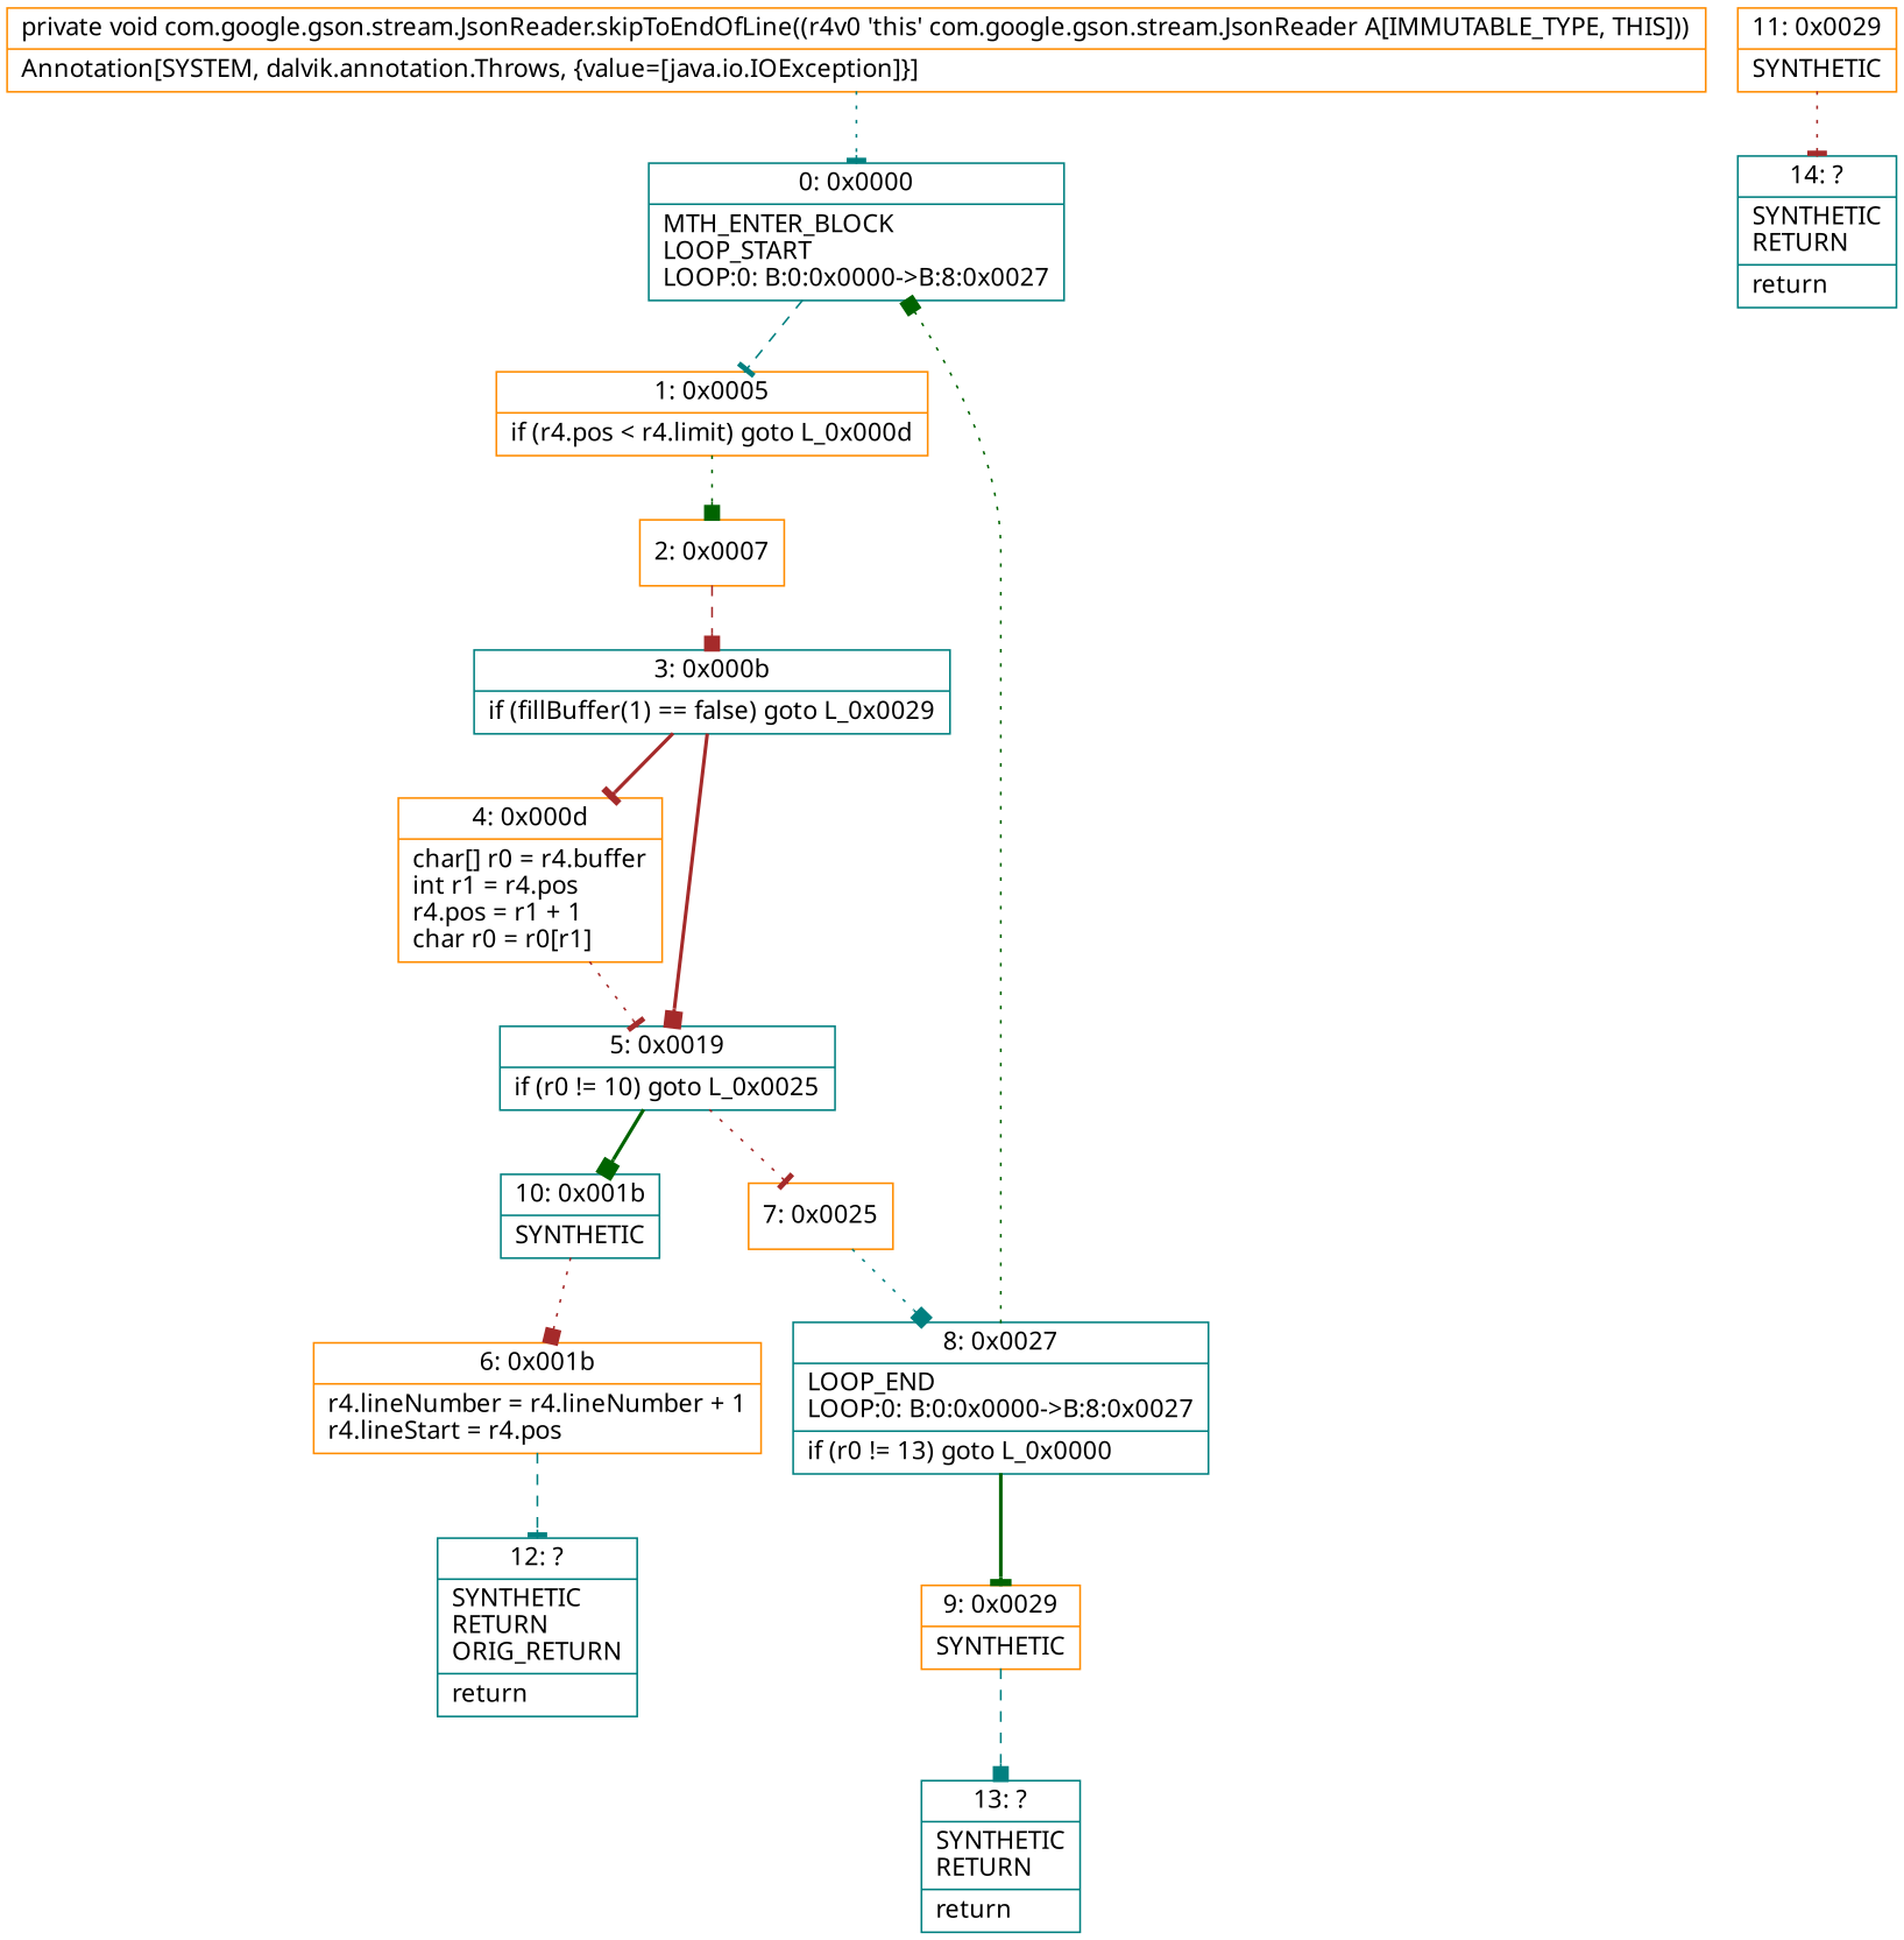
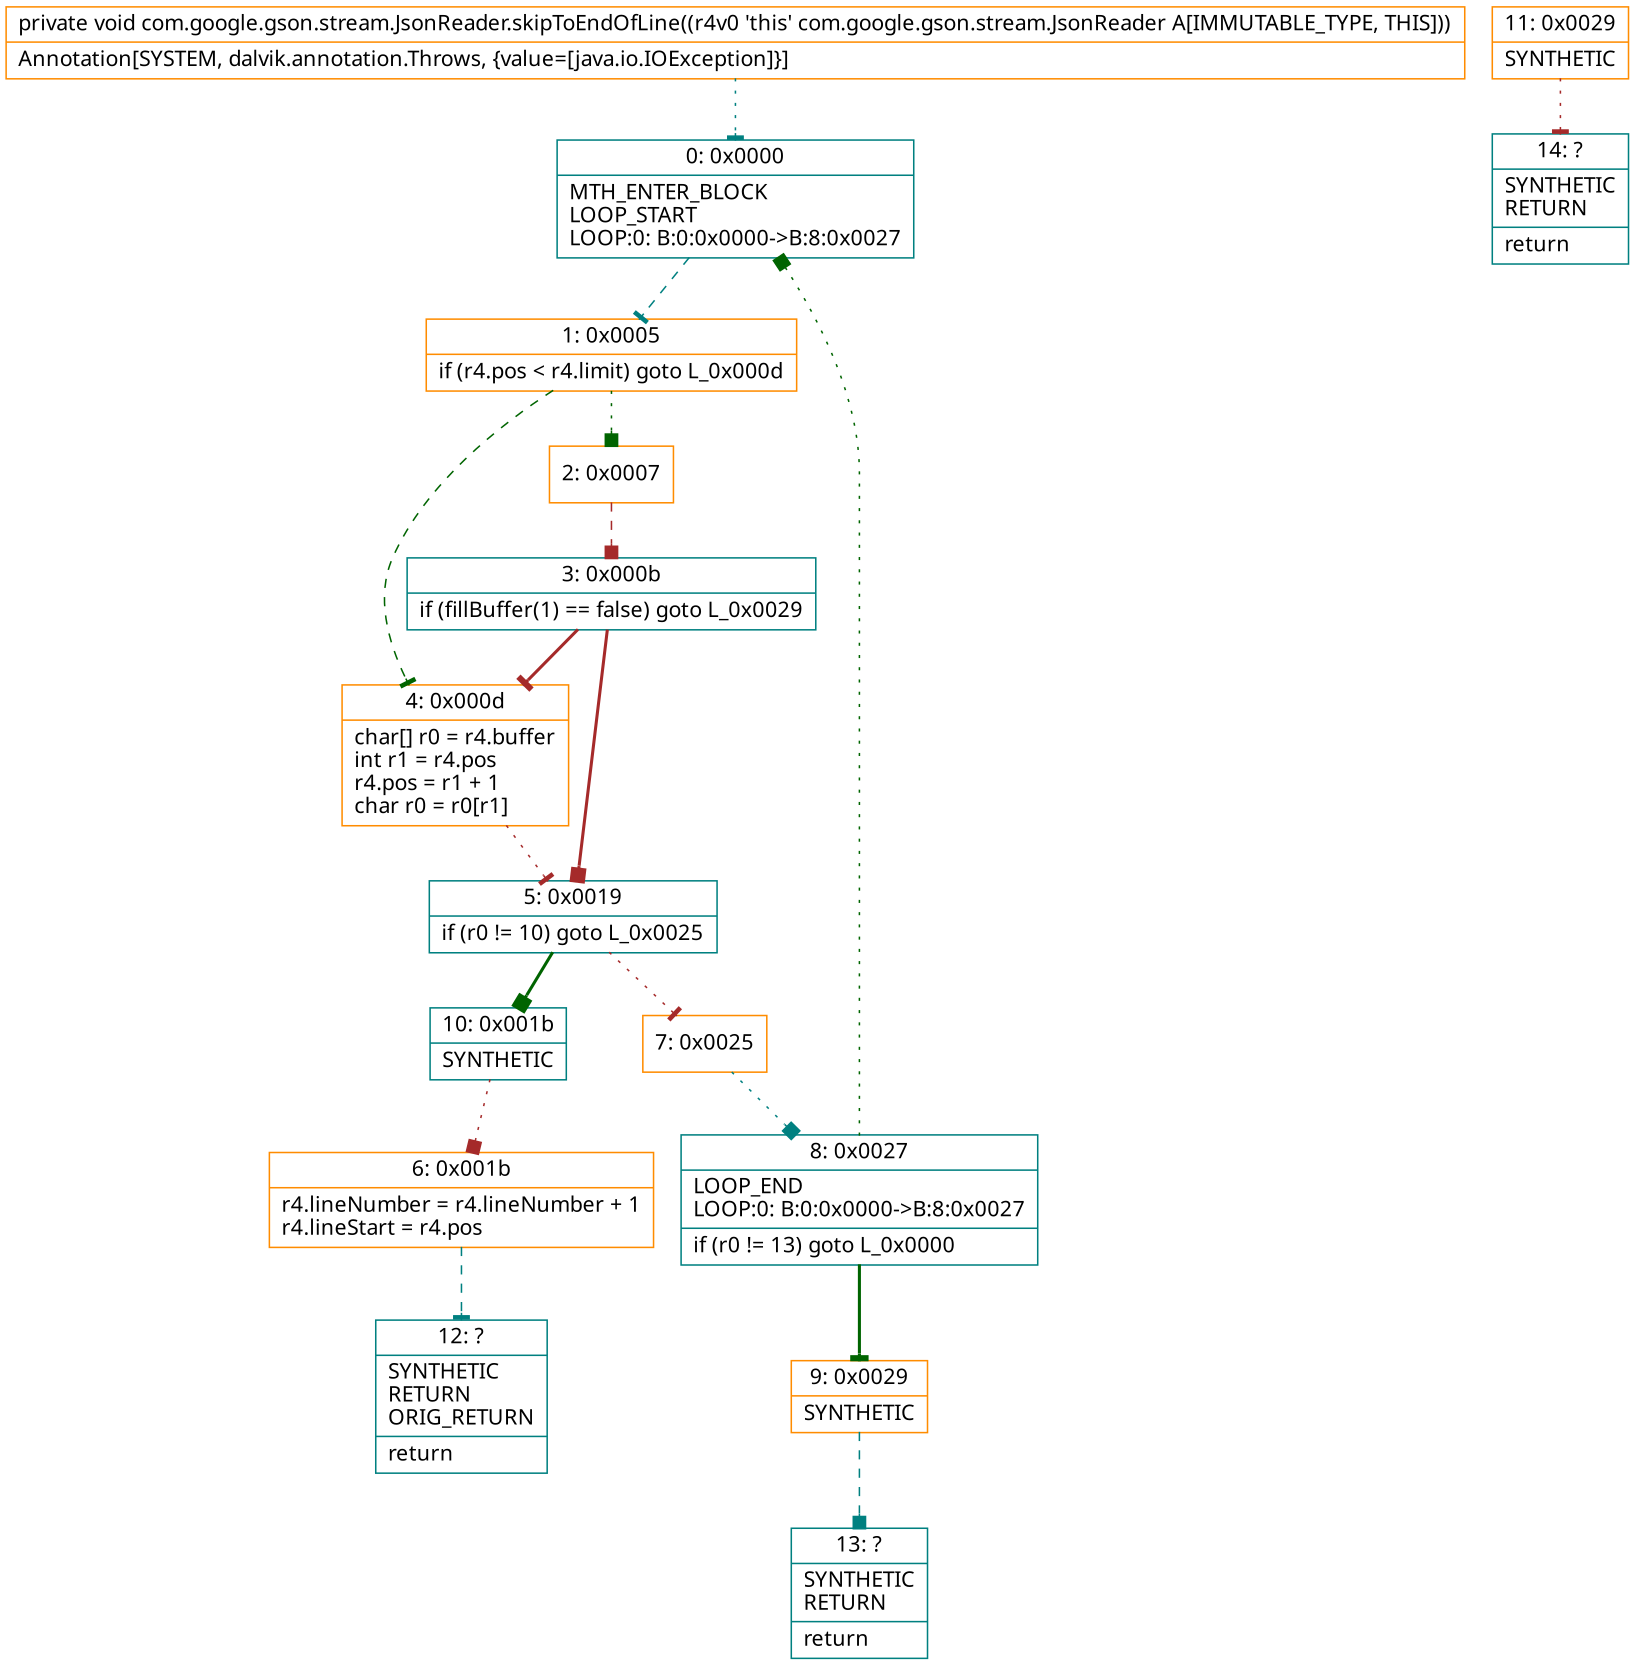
  digraph {
    fontname="Noto Sans"
    node [color=teal fontname="Noto Sans" shape=record]
    edge [arrowhead=tee color=brown fontname="Noto Sans" style=dotted]
    n1 [label="{0\:\ 0x0000|MTH_ENTER_BLOCK\lLOOP_START\lLOOP:0: B:0:0x0000\-\>B:8:0x0027\l}"]
    n2 [color=darkorange label="{1\:\ 0x0005|if (r4.pos \< r4.limit) goto L_0x000d\l}"]
    n3 [color=darkorange label="{2\:\ 0x0007}"]
    n4 [color=darkorange label="{4\:\ 0x000d|char[] r0 = r4.buffer\lint r1 = r4.pos\lr4.pos = r1 + 1\lchar r0 = r0[r1]\l}"]
    n5 [label="{3\:\ 0x000b|if (fillBuffer(1) == false) goto L_0x0029\l}"]
    n6 [label="{5\:\ 0x0019|if (r0 != 10) goto L_0x0025\l}"]
    n7 [color=darkorange label="{11\:\ 0x0029|SYNTHETIC\l}"]
    n8 [label="{14\:\ ?|SYNTHETIC\lRETURN\l|return\l}"]
    n9 [color=darkorange label="{7\:\ 0x0025}"]
    n10 [label="{10\:\ 0x001b|SYNTHETIC\l}"]
    n11 [label="{8\:\ 0x0027|LOOP_END\lLOOP:0: B:0:0x0000\-\>B:8:0x0027\l|if (r0 != 13) goto L_0x0000\l}"]
    n12 [color=darkorange label="{6\:\ 0x001b|r4.lineNumber = r4.lineNumber + 1\lr4.lineStart = r4.pos\l}"]
    n13 [label="{12\:\ ?|SYNTHETIC\lRETURN\lORIG_RETURN\l|return\l}"]
    n14 [color=darkorange label="{9\:\ 0x0029|SYNTHETIC\l}"]
    n15 [label="{13\:\ ?|SYNTHETIC\lRETURN\l|return\l}"]
    n16 [color=darkorange label="{private void com.google.gson.stream.JsonReader.skipToEndOfLine((r4v0 'this' com.google.gson.stream.JsonReader A[IMMUTABLE_TYPE, THIS]))  | Annotation[SYSTEM, dalvik.annotation.Throws, \{value=[java.io.IOException]\}]\l}"]
    n1 -> n2 [color=teal style=dashed]
    n2 -> n3 [arrowhead=box color=darkgreen]
+   n2 -> n4 [color=darkgreen style=dashed]
    n3 -> n5 [arrowhead=box style=dashed]
    n4 -> n6
    n5 -> n4 [style=bold]
    n5 -> n6 [arrowhead=box style=bold]
    n6 -> n9
    n6 -> n10 [arrowhead=box color=darkgreen style=bold]
    n7 -> n8
    n9 -> n11 [arrowhead=box color=teal]
    n10 -> n12 [arrowhead=box]
    n11 -> n1 [arrowhead=box color=darkgreen]
    n11 -> n14 [color=darkgreen style=bold]
    n12 -> n13 [color=teal style=dashed]
    n14 -> n15 [arrowhead=box color=teal style=dashed]
    n16 -> n1 [color=teal]
  }
